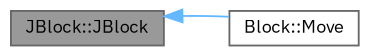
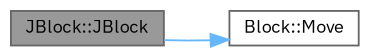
  digraph {
    rankdir=LR
    fontname="IBM Plex Sans"
    node [fontname="IBM Plex Sans" fontsize=10 shape=box style=filled]
    n1 [color=gray40 fillcolor=grey60 fontcolor=black height=0.2 label="JBlock::JBlock" width=0.4]
    n2 [color=grey40 fillcolor=white height=0.2 label="Block::Move" width=0.4]
-   n2 -> n1 [color=steelblue1 fontname="IBM Plex Sans" fontsize=10 labelfontname=Helvetica labelfontsize=10 style=solid]
+   n1 -> n2 [color=steelblue1 fontname="IBM Plex Sans" fontsize=10 labelfontname=Helvetica labelfontsize=10 style=solid]
  }
